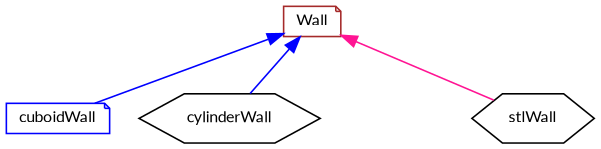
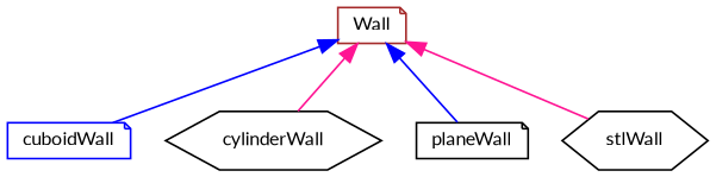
  digraph {
    fontname=Lato
    rankdir=TB
    node [color=black fillcolor=white fontname=Lato fontsize=10 shape=note style=filled]
    edge [color=blue dir=back fontname=Lato fontsize=10 labelfontname=Helvetica labelfontsize=10 style=solid]
    n1 [color=brown height=0.2 label=Wall width=0.4]
    n2 [color=blue height=0.2 label=cuboidWall width=0.4]
    n3 [height=0.2 label=cylinderWall shape=hexagon width=0.4]
+   n4 [height=0.2 label=planeWall width=0.4]
    n5 [height=0.2 label=stlWall shape=hexagon width=0.4]
    n1 -> n2
-   n1 -> n3
+   n1 -> n3 [color=deeppink]
+   n1 -> n4
    n1 -> n5 [color=deeppink]
  }
